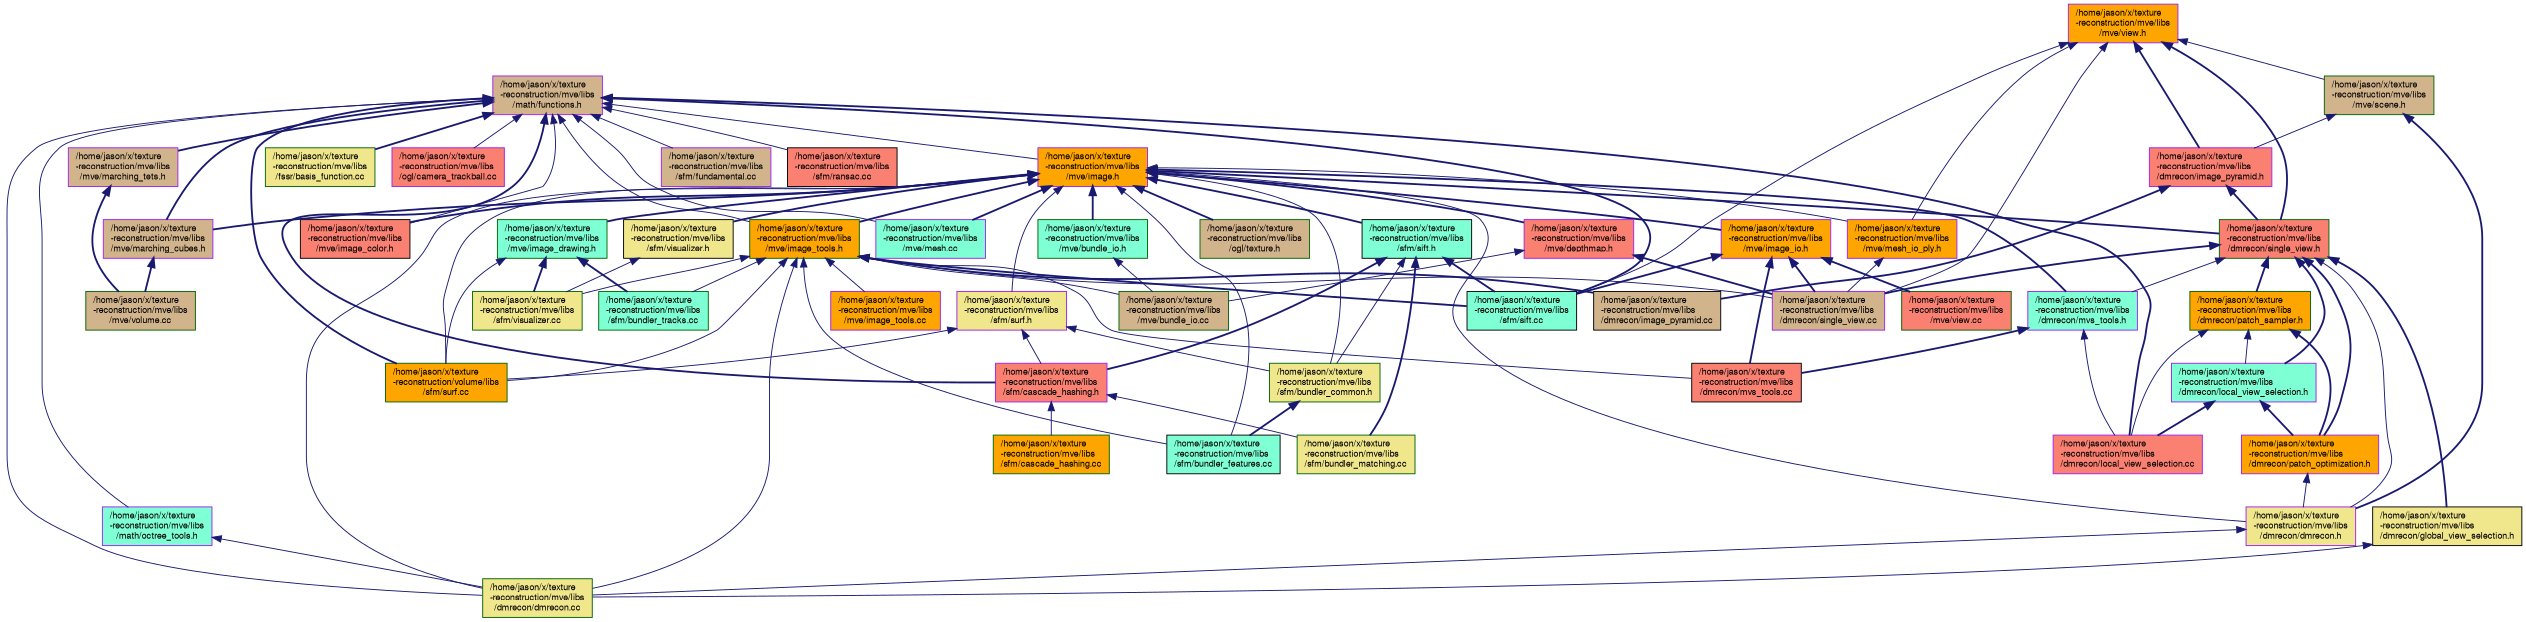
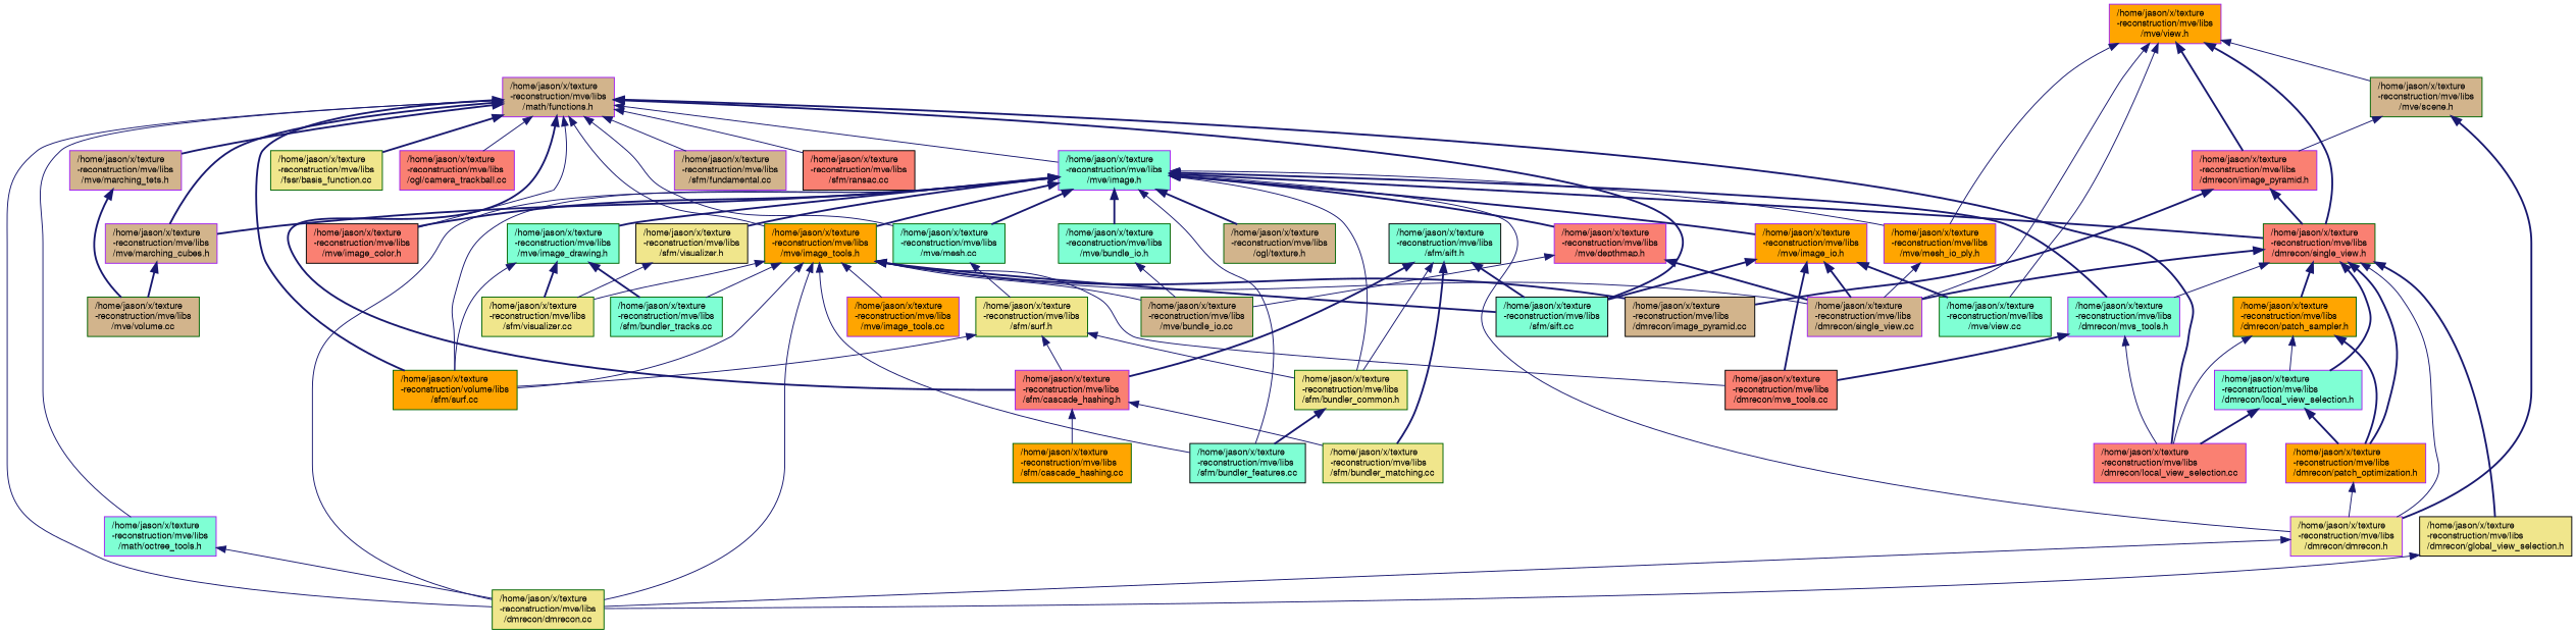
  digraph {
    node [color=purple fillcolor=tan fontname=FreeSans fontsize=10 shape=record style=filled]
    edge [color=midnightblue dir=back fontname=FreeSans fontsize=10 labelfontname=FreeSans labelfontsize=10 style=solid]
    n1 [fontcolor=black height=0.2 label="/home/jason/x/texture\l-reconstruction/mve/libs\l/math/functions.h" width=0.4]
    n2 [color=darkgreen fillcolor=khaki height=0.2 label="/home/jason/x/texture\l-reconstruction/mve/libs\l/dmrecon/dmrecon.cc" width=0.4]
    n3 [fillcolor=aquamarine height=0.2 label="/home/jason/x/texture\l-reconstruction/mve/libs\l/math/octree_tools.h" width=0.4]
-   n4 [fillcolor=orange height=0.2 label="/home/jason/x/texture\l-reconstruction/mve/libs\l/mve/image.h" width=0.4]
+   n4 [fillcolor=aquamarine height=0.2 label="/home/jason/x/texture\l-reconstruction/mve/libs\l/mve/image.h" width=0.4]
    n5 [color=darkgreen fillcolor=orange height=0.2 label="/home/jason/x/texture\l-reconstruction/mve/libs\l/mve/image_tools.h" width=0.4]
    n6 [color=black fillcolor=aquamarine height=0.2 label="/home/jason/x/texture\l-reconstruction/mve/libs\l/sfm/sift.cc" width=0.4]
    n7 [color=darkgreen fillcolor=orange height=0.2 label="/home/jason/x/texture\l-reconstruction/volume/libs\l/sfm/surf.cc" width=0.4]
    n8 [fillcolor=salmon height=0.2 label="/home/jason/x/texture\l-reconstruction/mve/libs\l/dmrecon/local_view_selection.cc" width=0.4]
    n9 [color=black fillcolor=salmon height=0.2 label="/home/jason/x/texture\l-reconstruction/mve/libs\l/mve/image_color.h" width=0.4]
    n10 [height=0.2 label="/home/jason/x/texture\l-reconstruction/mve/libs\l/mve/marching_cubes.h" width=0.4]
    n11 [fillcolor=salmon height=0.2 label="/home/jason/x/texture\l-reconstruction/mve/libs\l/sfm/cascade_hashing.h" width=0.4]
    n12 [color=darkgreen fillcolor=khaki height=0.2 label="/home/jason/x/texture\l-reconstruction/mve/libs\l/fssr/basis_function.cc" width=0.4]
    n13 [height=0.2 label="/home/jason/x/texture\l-reconstruction/mve/libs\l/mve/marching_tets.h" width=0.4]
-   n14 [fillcolor=aquamarine height=0.2 label="/home/jason/x/texture\l-reconstruction/mve/libs\l/mve/mesh.cc" width=0.4]
+   n14 [color=darkgreen fillcolor=aquamarine height=0.2 label="/home/jason/x/texture\l-reconstruction/mve/libs\l/mve/mesh.cc" width=0.4]
    n15 [fillcolor=salmon height=0.2 label="/home/jason/x/texture\l-reconstruction/mve/libs\l/ogl/camera_trackball.cc" width=0.4]
    n16 [height=0.2 label="/home/jason/x/texture\l-reconstruction/mve/libs\l/sfm/fundamental.cc" width=0.4]
    n17 [color=black fillcolor=salmon height=0.2 label="/home/jason/x/texture\l-reconstruction/mve/libs\l/sfm/ransac.cc" width=0.4]
    n18 [color=black fillcolor=aquamarine height=0.2 label="/home/jason/x/texture\l-reconstruction/mve/libs\l/sfm/bundler_features.cc" width=0.4]
    n19 [fillcolor=khaki height=0.2 label="/home/jason/x/texture\l-reconstruction/mve/libs\l/dmrecon/dmrecon.h" width=0.4]
    n20 [color=darkgreen fillcolor=salmon height=0.2 label="/home/jason/x/texture\l-reconstruction/mve/libs\l/dmrecon/single_view.h" width=0.4]
    n21 [fillcolor=aquamarine height=0.2 label="/home/jason/x/texture\l-reconstruction/mve/libs\l/dmrecon/mvs_tools.h" width=0.4]
    n22 [fillcolor=orange height=0.2 label="/home/jason/x/texture\l-reconstruction/mve/libs\l/mve/mesh_io_ply.h" width=0.4]
    n23 [fillcolor=orange height=0.2 label="/home/jason/x/texture\l-reconstruction/mve/libs\l/mve/image_io.h" width=0.4]
    n24 [fillcolor=salmon height=0.2 label="/home/jason/x/texture\l-reconstruction/mve/libs\l/mve/depthmap.h" width=0.4]
    n25 [color=darkgreen fillcolor=aquamarine height=0.2 label="/home/jason/x/texture\l-reconstruction/mve/libs\l/mve/bundle_io.h" width=0.4]
    n26 [color=darkgreen fillcolor=aquamarine height=0.2 label="/home/jason/x/texture\l-reconstruction/mve/libs\l/mve/image_drawing.h" width=0.4]
    n27 [color=darkgreen height=0.2 label="/home/jason/x/texture\l-reconstruction/mve/libs\l/ogl/texture.h" width=0.4]
    n28 [color=darkgreen fillcolor=khaki height=0.2 label="/home/jason/x/texture\l-reconstruction/mve/libs\l/sfm/bundler_common.h" width=0.4]
    n29 [color=black fillcolor=aquamarine height=0.2 label="/home/jason/x/texture\l-reconstruction/mve/libs\l/sfm/sift.h" width=0.4]
-   n30 [fillcolor=khaki height=0.2 label="/home/jason/x/texture\l-reconstruction/mve/libs\l/sfm/surf.h" width=0.4]
+   n30 [color=darkgreen fillcolor=khaki height=0.2 label="/home/jason/x/texture\l-reconstruction/mve/libs\l/sfm/surf.h" width=0.4]
    n31 [color=black fillcolor=khaki height=0.2 label="/home/jason/x/texture\l-reconstruction/mve/libs\l/sfm/visualizer.h" width=0.4]
    n32 [color=black height=0.2 label="/home/jason/x/texture\l-reconstruction/mve/libs\l/dmrecon/image_pyramid.cc" width=0.4]
    n33 [color=black fillcolor=salmon height=0.2 label="/home/jason/x/texture\l-reconstruction/mve/libs\l/dmrecon/mvs_tools.cc" width=0.4]
    n34 [height=0.2 label="/home/jason/x/texture\l-reconstruction/mve/libs\l/dmrecon/single_view.cc" width=0.4]
    n35 [color=darkgreen height=0.2 label="/home/jason/x/texture\l-reconstruction/mve/libs\l/mve/bundle_io.cc" width=0.4]
    n36 [fillcolor=orange height=0.2 label="/home/jason/x/texture\l-reconstruction/mve/libs\l/mve/image_tools.cc" width=0.4]
    n37 [color=darkgreen fillcolor=aquamarine height=0.2 label="/home/jason/x/texture\l-reconstruction/mve/libs\l/sfm/bundler_tracks.cc" width=0.4]
    n38 [color=darkgreen fillcolor=khaki height=0.2 label="/home/jason/x/texture\l-reconstruction/mve/libs\l/sfm/visualizer.cc" width=0.4]
    n39 [color=darkgreen height=0.2 label="/home/jason/x/texture\l-reconstruction/mve/libs\l/mve/volume.cc" width=0.4]
    n40 [color=darkgreen fillcolor=khaki height=0.2 label="/home/jason/x/texture\l-reconstruction/mve/libs\l/sfm/bundler_matching.cc" width=0.4]
    n41 [color=darkgreen fillcolor=orange height=0.2 label="/home/jason/x/texture\l-reconstruction/mve/libs\l/sfm/cascade_hashing.cc" width=0.4]
    n42 [fillcolor=orange height=0.2 label="/home/jason/x/texture\l-reconstruction/mve/libs\l/mve/view.h" width=0.4]
    n43 [color=darkgreen height=0.2 label="/home/jason/x/texture\l-reconstruction/mve/libs\l/mve/scene.h" width=0.4]
    n44 [fillcolor=salmon height=0.2 label="/home/jason/x/texture\l-reconstruction/mve/libs\l/dmrecon/image_pyramid.h" width=0.4]
-   n45 [color=darkgreen fillcolor=salmon height=0.2 label="/home/jason/x/texture\l-reconstruction/mve/libs\l/mve/view.cc" width=0.4]
+   n45 [color=darkgreen fillcolor=aquamarine height=0.2 label="/home/jason/x/texture\l-reconstruction/mve/libs\l/mve/view.cc" width=0.4]
    n46 [color=darkgreen fillcolor=orange height=0.2 label="/home/jason/x/texture\l-reconstruction/mve/libs\l/dmrecon/patch_sampler.h" width=0.4]
    n47 [fillcolor=orange height=0.2 label="/home/jason/x/texture\l-reconstruction/mve/libs\l/dmrecon/patch_optimization.h" width=0.4]
    n48 [fillcolor=aquamarine height=0.2 label="/home/jason/x/texture\l-reconstruction/mve/libs\l/dmrecon/local_view_selection.h" width=0.4]
    n49 [color=black fillcolor=khaki height=0.2 label="/home/jason/x/texture\l-reconstruction/mve/libs\l/dmrecon/global_view_selection.h" width=0.4]
    n1 -> n2
    n1 -> n3
    n1 -> n4
    n1 -> n5
    n1 -> n6 [style=bold]
    n1 -> n7 [style=bold]
    n1 -> n8 [style=bold]
    n1 -> n9
    n1 -> n10 [style=bold]
    n1 -> n11 [style=bold]
    n1 -> n12 [style=bold]
    n1 -> n13 [style=bold]
    n1 -> n14
    n1 -> n15
    n1 -> n16
    n1 -> n17
    n3 -> n2
    n4 -> n2
    n4 -> n5 [style=bold]
    n4 -> n7
    n4 -> n9 [style=bold]
    n4 -> n10 [style=bold]
    n4 -> n14 [style=bold]
    n4 -> n18
    n4 -> n19
    n4 -> n20 [style=bold]
    n4 -> n21 [style=bold]
    n4 -> n22
    n4 -> n23 [style=bold]
    n4 -> n24 [style=bold]
    n4 -> n25 [style=bold]
    n4 -> n26 [style=bold]
    n4 -> n27 [style=bold]
    n4 -> n28
-   n4 -> n29 [style=bold]
-   n4 -> n30
+   n14 -> n30
    n4 -> n31 [style=bold]
    n5 -> n2
    n5 -> n6 [style=bold]
    n5 -> n7
    n5 -> n18
    n5 -> n32 [style=bold]
    n5 -> n33
    n5 -> n34
    n5 -> n35
    n5 -> n36
    n5 -> n37
    n5 -> n38
    n10 -> n39 [style=bold]
    n11 -> n40
    n11 -> n41
    n13 -> n39 [style=bold]
    n19 -> n2
    n20 -> n19
    n20 -> n21
    n20 -> n34 [style=bold]
    n20 -> n46 [style=bold]
    n20 -> n47 [style=bold]
    n20 -> n48 [style=bold]
    n20 -> n49 [style=bold]
    n21 -> n8
    n21 -> n33 [style=bold]
    n22 -> n34
    n23 -> n6 [style=bold]
    n23 -> n33 [style=bold]
    n23 -> n34 [style=bold]
    n23 -> n45 [style=bold]
    n24 -> n34 [style=bold]
    n24 -> n35
    n25 -> n35
    n26 -> n7
    n26 -> n37 [style=bold]
    n26 -> n38 [style=bold]
    n28 -> n18 [style=bold]
    n29 -> n6 [style=bold]
    n29 -> n11 [style=bold]
    n29 -> n28
    n29 -> n40 [style=bold]
    n30 -> n7
    n30 -> n11
    n30 -> n28
    n31 -> n38
    n42 -> n20 [style=bold]
    n42 -> n22
    n42 -> n34
    n42 -> n43
    n42 -> n44 [style=bold]
-   n42 -> n6
+   n42 -> n45
    n43 -> n19 [style=bold]
    n43 -> n44
    n44 -> n20 [style=bold]
    n44 -> n32 [style=bold]
    n46 -> n8
    n46 -> n47 [style=bold]
    n46 -> n48
    n47 -> n19
    n48 -> n8 [style=bold]
    n48 -> n47 [style=bold]
    n49 -> n2
  }
